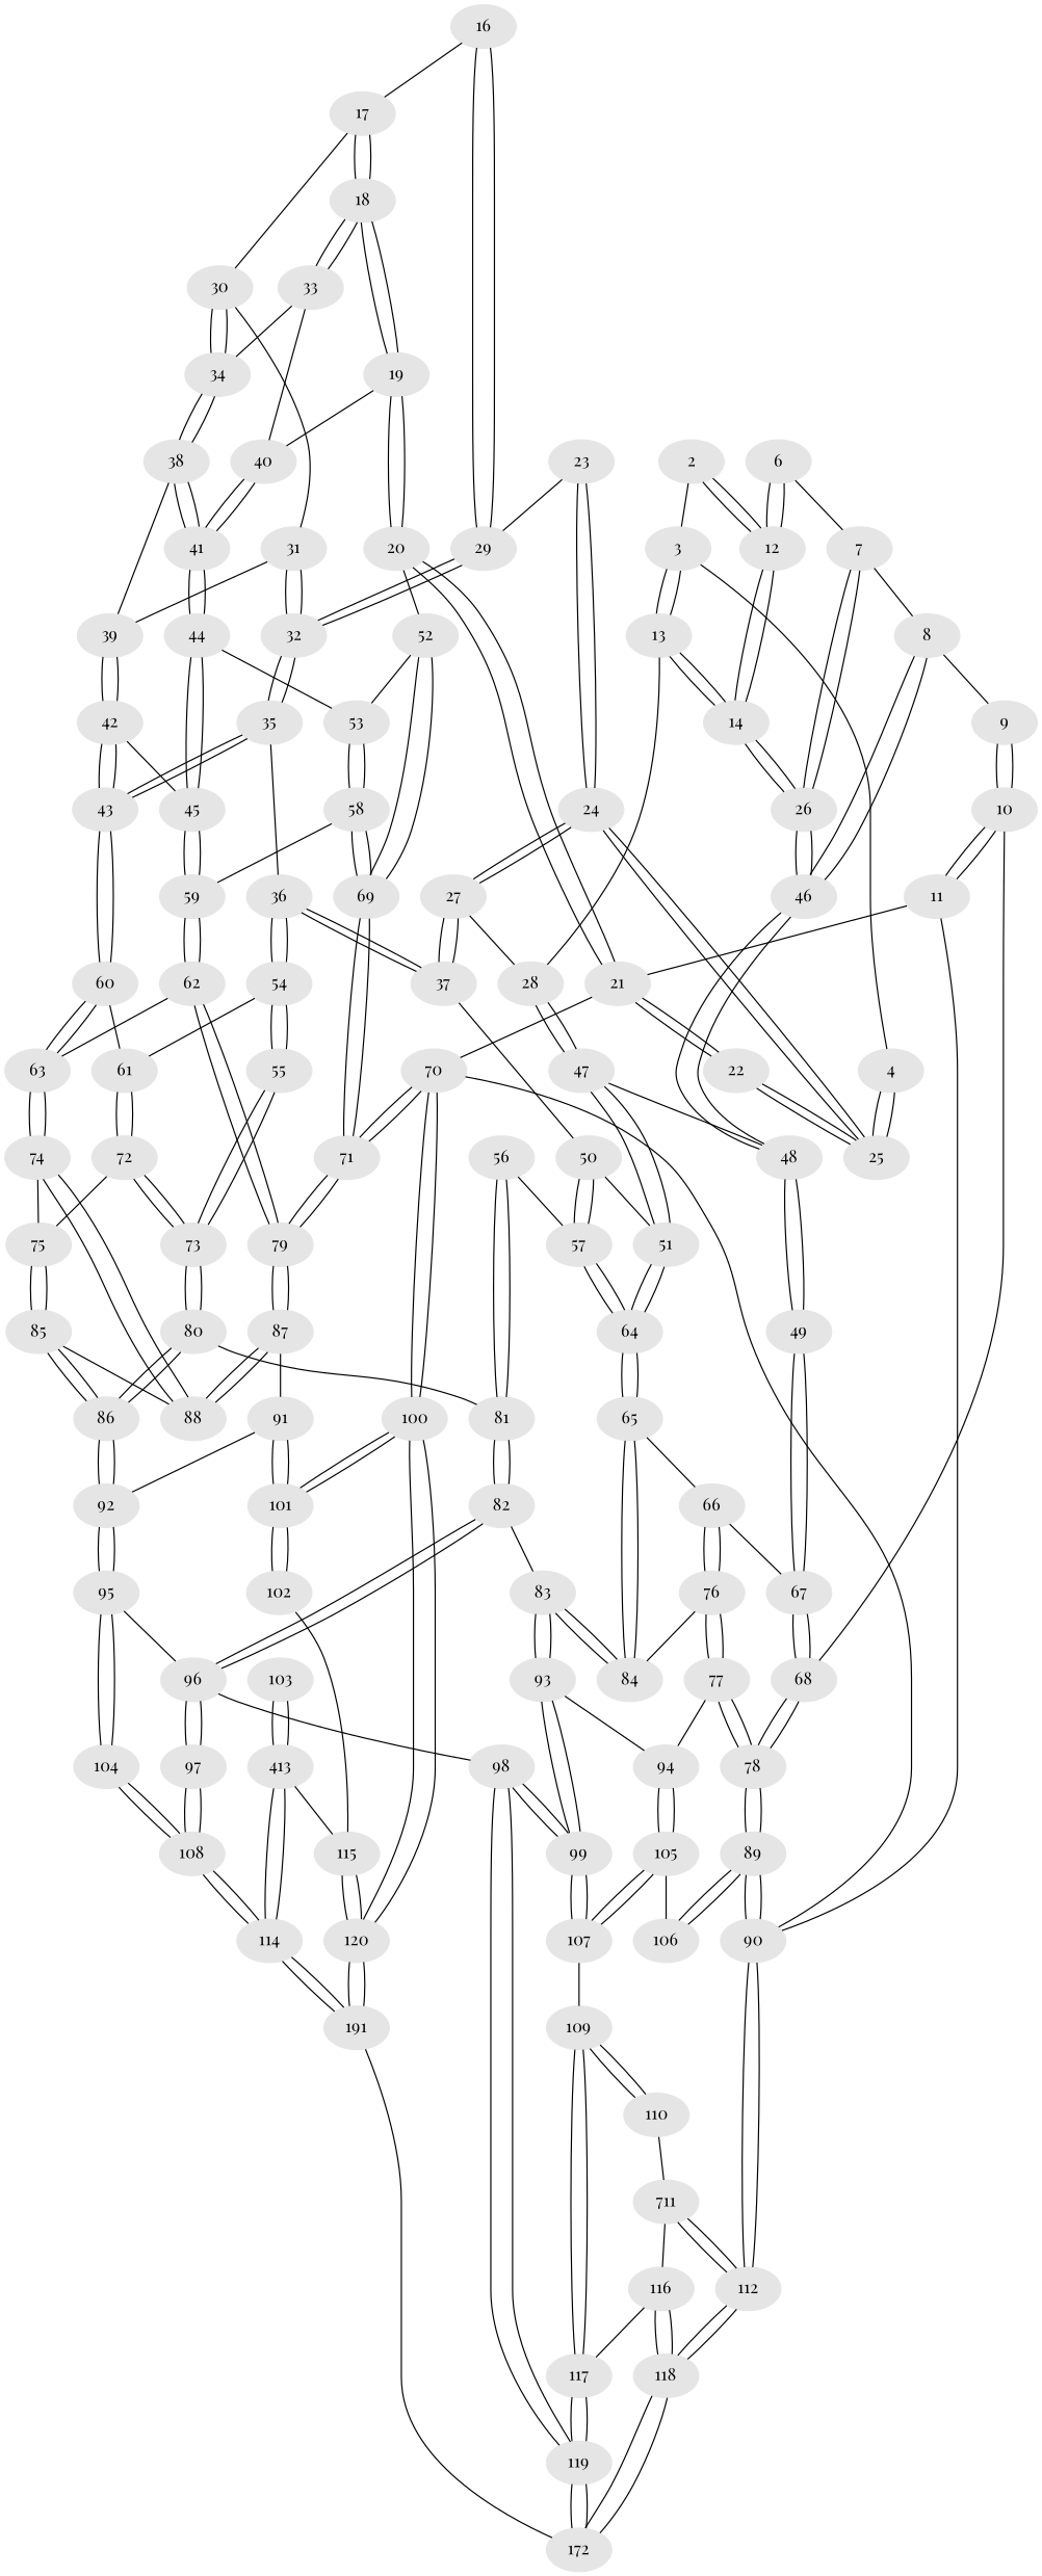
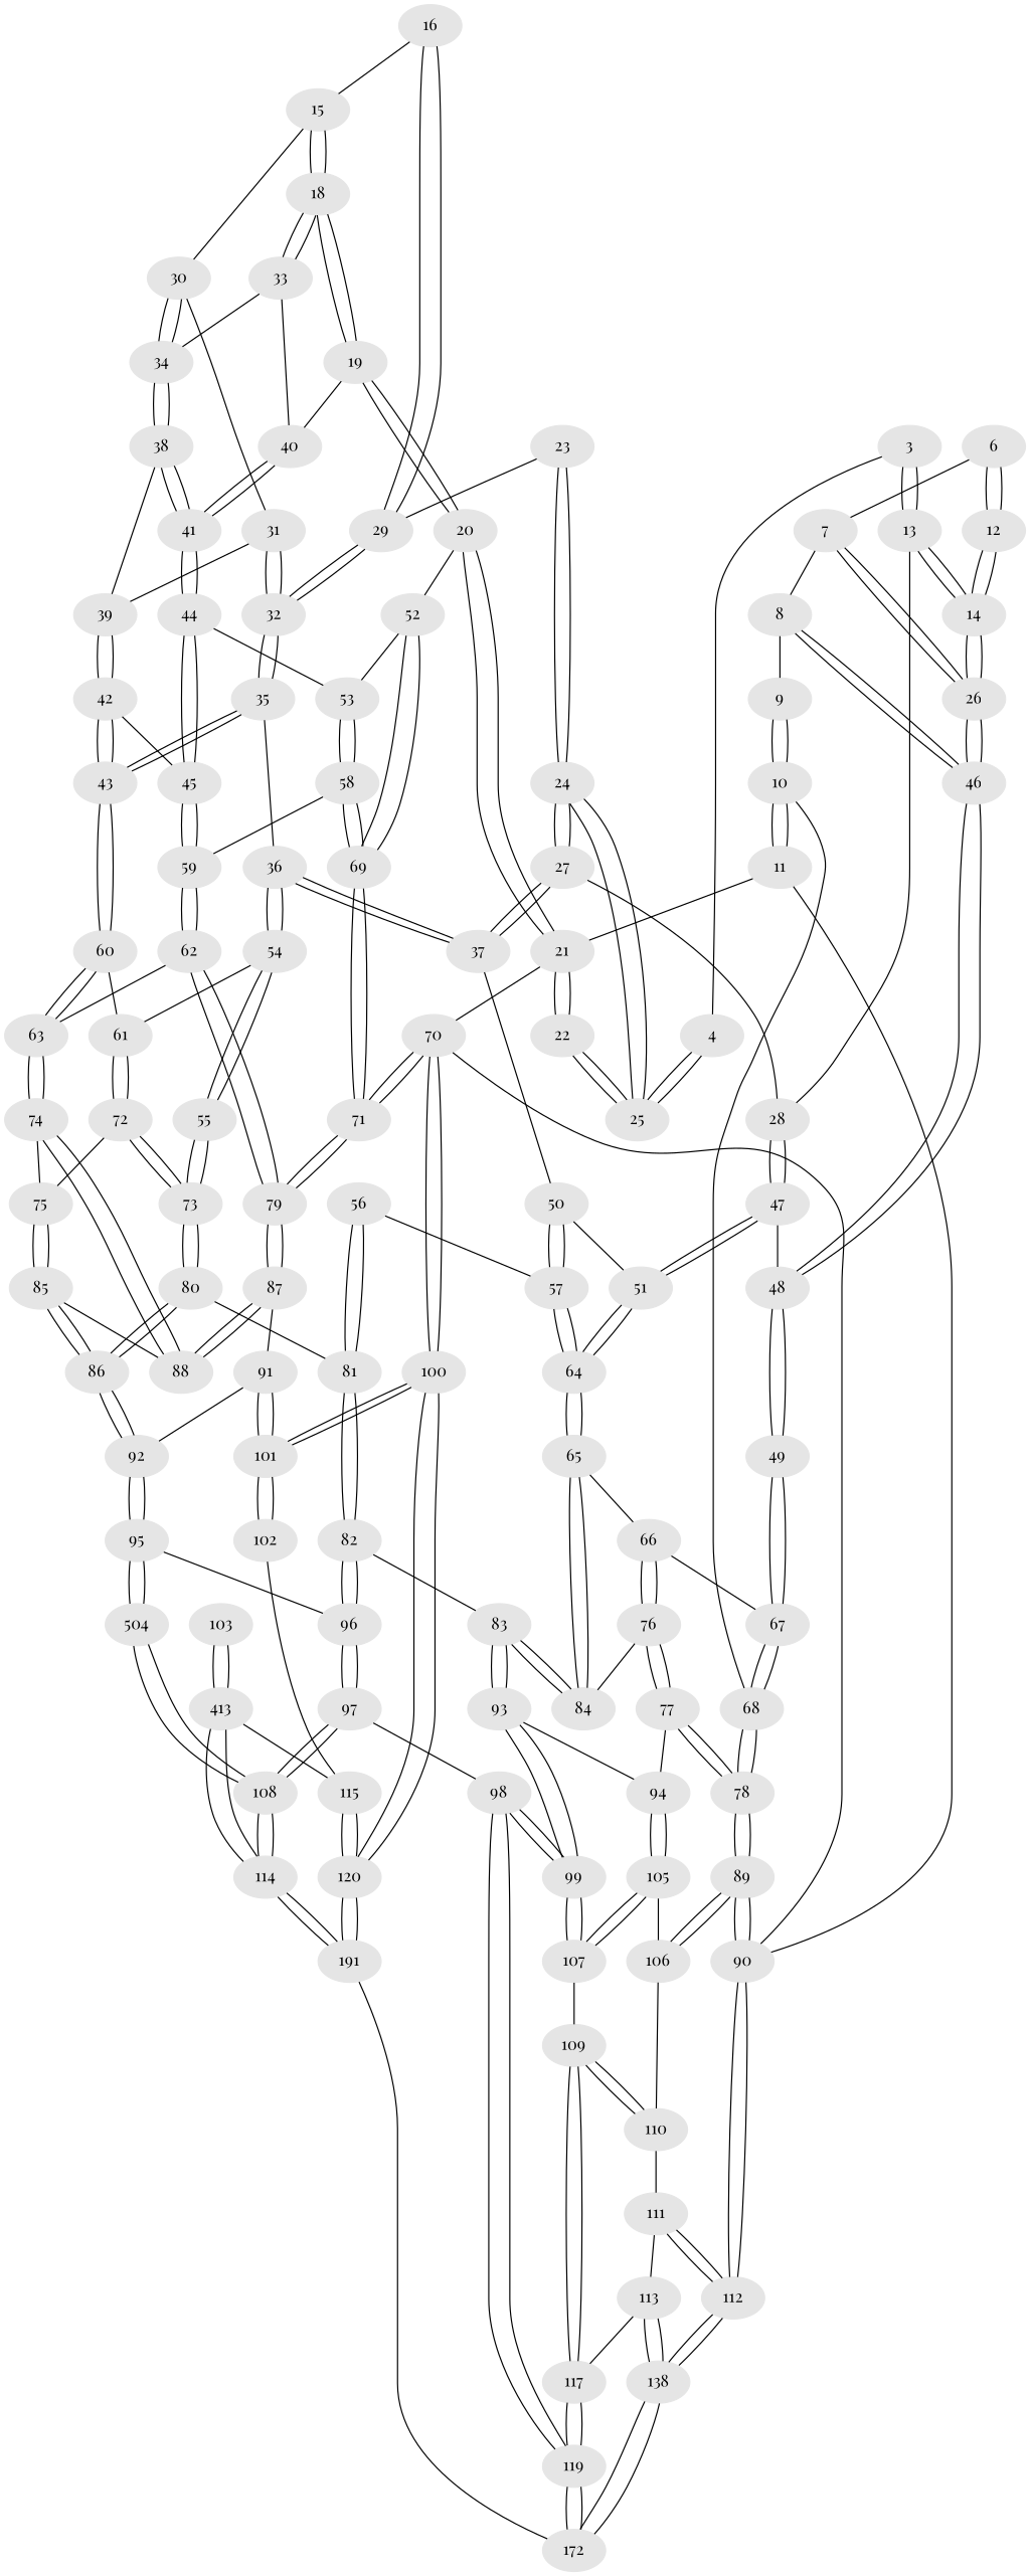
  graph {
    fontname="Playfair Display"
    node [color=gray90 fontname="Playfair Display" style=filled]
    edge [fontname="Playfair Display"]
-   2
    3
    12
    6
    7
    4
    13
    14
    25
    28
    11
    21
    90
    8
    26
    9
    46
    10
    48
    68
    49
    67
    78
    22
    70
    112
    47
    16
-   17
+   17 [label=15]
    29
    23
    24
    18
    30
    32
    19
    33
    31
    34
    20
    40
    52
    41
    53
    69
    71
    100
    27
    37
    50
    51
    35
    39
    38
    42
    36
    43
    54
    60
    55
    61
    57
    44
    45
    59
    63
    58
    62
    64
    65
    73
    72
    56
    81
    80
    82
    79
    74
    75
    87
    88
    66
    84
    76
    77
    89
    101
    120
    85
    86
    94
    105
    106
    91
    92
    83
    96
    93
    97
    99
    95
    110
-   118
+   118 [label=138]
    102
-   104
+   104 [label=504]
    107
    108
    98
    119
    114
    n111 [label=172]
    109
    n113 [label=191]
    115
    n115 [label=413]
    103
-   111 [label=711]
+   111
    117
-   116
-   2 -- 3
-   2 -- 12
-   2 -- 12
+   116 [label=113]
    3 -- 4
    3 -- 13
    3 -- 13
    12 -- 14
    12 -- 14
    6 -- 12
    6 -- 12
    6 -- 7
    7 -- 8
    7 -- 26
    7 -- 26
    4 -- 25
    4 -- 25
    13 -- 14
    13 -- 14
    13 -- 28
    14 -- 26
    14 -- 26
    28 -- 47
    28 -- 47
    11 -- 21
    11 -- 90
    21 -- 22
    21 -- 22
    21 -- 70
    90 -- 112
    90 -- 112
    8 -- 9
    8 -- 46
    8 -- 46
    26 -- 46
    26 -- 46
    9 -- 10
    9 -- 10
    46 -- 48
    46 -- 48
    10 -- 11
    10 -- 11
    10 -- 68
    48 -- 49
    48 -- 49
    68 -- 78
    68 -- 78
    49 -- 67
    49 -- 67
    67 -- 68
    67 -- 68
    78 -- 89
    78 -- 89
    22 -- 25
    22 -- 25
    70 -- 90
    70 -- 71
    70 -- 71
    70 -- 100
    70 -- 100
    112 -- 118
    112 -- 118
    47 -- 48
    47 -- 51
    47 -- 51
    16 -- 17
    16 -- 29
    16 -- 29
    17 -- 18
    17 -- 18
    17 -- 30
    29 -- 32
    29 -- 32
    23 -- 29
    23 -- 24
    23 -- 24
    24 -- 25
    24 -- 25
    24 -- 27
    24 -- 27
    18 -- 19
    18 -- 19
    18 -- 33
    18 -- 33
    30 -- 31
    30 -- 34
    30 -- 34
    32 -- 35
    32 -- 35
    19 -- 20
    19 -- 20
    19 -- 40
    33 -- 34
    33 -- 40
    31 -- 32
    31 -- 32
    31 -- 39
    34 -- 38
    34 -- 38
    20 -- 21
    20 -- 21
    20 -- 52
    40 -- 41
    40 -- 41
    52 -- 53
    52 -- 69
    52 -- 69
    41 -- 44
    41 -- 44
    53 -- 58
    53 -- 58
    69 -- 71
    69 -- 71
    71 -- 79
    71 -- 79
    100 -- 101
    100 -- 101
    100 -- 120
    100 -- 120
    27 -- 28
    27 -- 37
    27 -- 37
    37 -- 50
    50 -- 51
    50 -- 57
    50 -- 57
    51 -- 64
    51 -- 64
    35 -- 36
    35 -- 43
    35 -- 43
    39 -- 42
    39 -- 42
    38 -- 41
    38 -- 41
    38 -- 39
    42 -- 43
    42 -- 43
    42 -- 45
    36 -- 37
    36 -- 37
    36 -- 54
    36 -- 54
    43 -- 60
    43 -- 60
    54 -- 55
    54 -- 55
    54 -- 61
    60 -- 61
    60 -- 63
    60 -- 63
    55 -- 73
    55 -- 73
    61 -- 72
    61 -- 72
    57 -- 64
    57 -- 64
    44 -- 53
    44 -- 45
    44 -- 45
    45 -- 59
    45 -- 59
    59 -- 62
    59 -- 62
    63 -- 74
    63 -- 74
    58 -- 69
    58 -- 69
    58 -- 59
    62 -- 63
    62 -- 79
    62 -- 79
    64 -- 65
    64 -- 65
    65 -- 66
    65 -- 84
    65 -- 84
    73 -- 80
    73 -- 80
    72 -- 73
    72 -- 73
    72 -- 75
    56 -- 57
    56 -- 81
    56 -- 81
    81 -- 82
    81 -- 82
    80 -- 81
    80 -- 86
    80 -- 86
    82 -- 83
    82 -- 96
    82 -- 96
    79 -- 87
    79 -- 87
    74 -- 75
    74 -- 88
    74 -- 88
    75 -- 85
    75 -- 85
    87 -- 88
    87 -- 88
    87 -- 91
    66 -- 67
    66 -- 76
    66 -- 76
    76 -- 84
    76 -- 77
    76 -- 77
    77 -- 78
    77 -- 78
    77 -- 94
    89 -- 90
    89 -- 90
    89 -- 106
    89 -- 106
    101 -- 102
    101 -- 102
    120 -- n113
    120 -- n113
    85 -- 88
    85 -- 86
    85 -- 86
    86 -- 92
    86 -- 92
    94 -- 105
    94 -- 105
    105 -- 106
    105 -- 107
    105 -- 107
+   106 -- 110
    91 -- 101
    91 -- 101
    91 -- 92
    92 -- 95
    92 -- 95
    83 -- 84
    83 -- 84
    83 -- 93
    83 -- 93
    96 -- 97
    96 -- 97
    93 -- 94
    93 -- 99
    93 -- 99
    97 -- 108
    97 -- 108
-   96 -- 98
+   97 -- 98
    99 -- 107
    99 -- 107
    95 -- 96
    95 -- 104
    95 -- 104
    110 -- 111
    118 -- n111
    118 -- n111
    102 -- 115
    104 -- 108
    104 -- 108
    107 -- 109
    108 -- 114
    108 -- 114
    98 -- 99
    98 -- 99
    98 -- 119
    98 -- 119
    119 -- n111
    119 -- n111
    114 -- n113
    114 -- n113
    109 -- 110
    109 -- 110
    109 -- 117
    109 -- 117
    n113 -- n111
    115 -- 120
    115 -- 120
    n115 -- 114
    n115 -- 114
    n115 -- 115
    103 -- n115
    103 -- n115
    111 -- 112
    111 -- 112
    111 -- 116
    117 -- 119
    117 -- 119
    116 -- 118
    116 -- 118
    116 -- 117
  }
